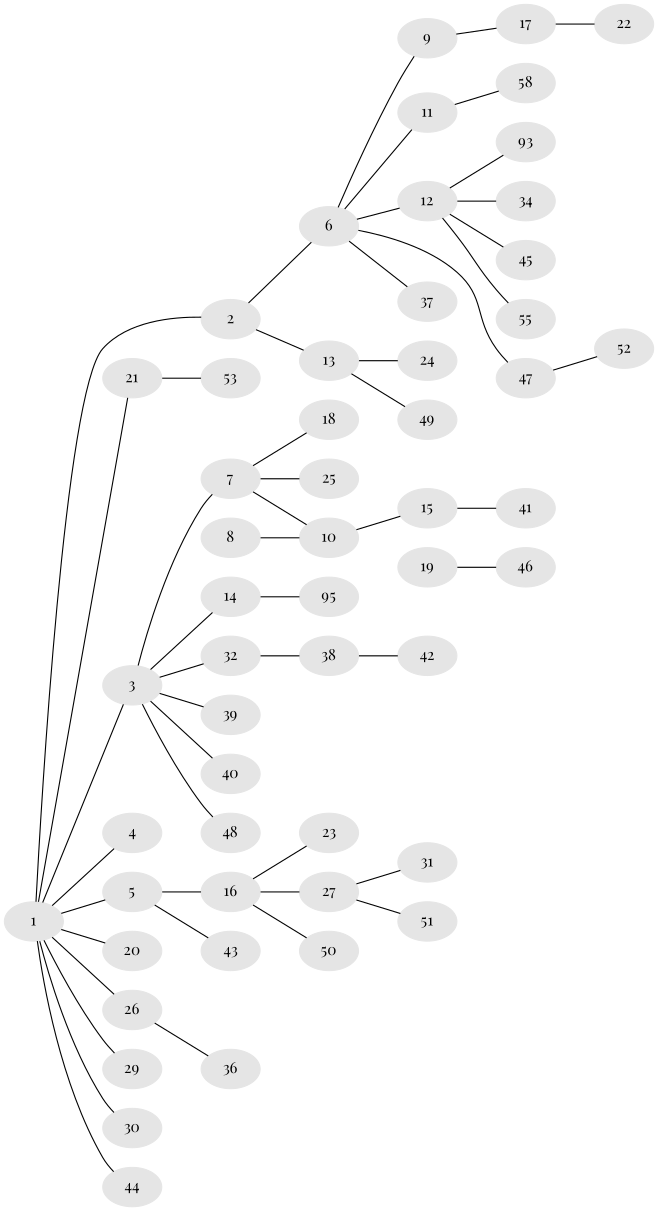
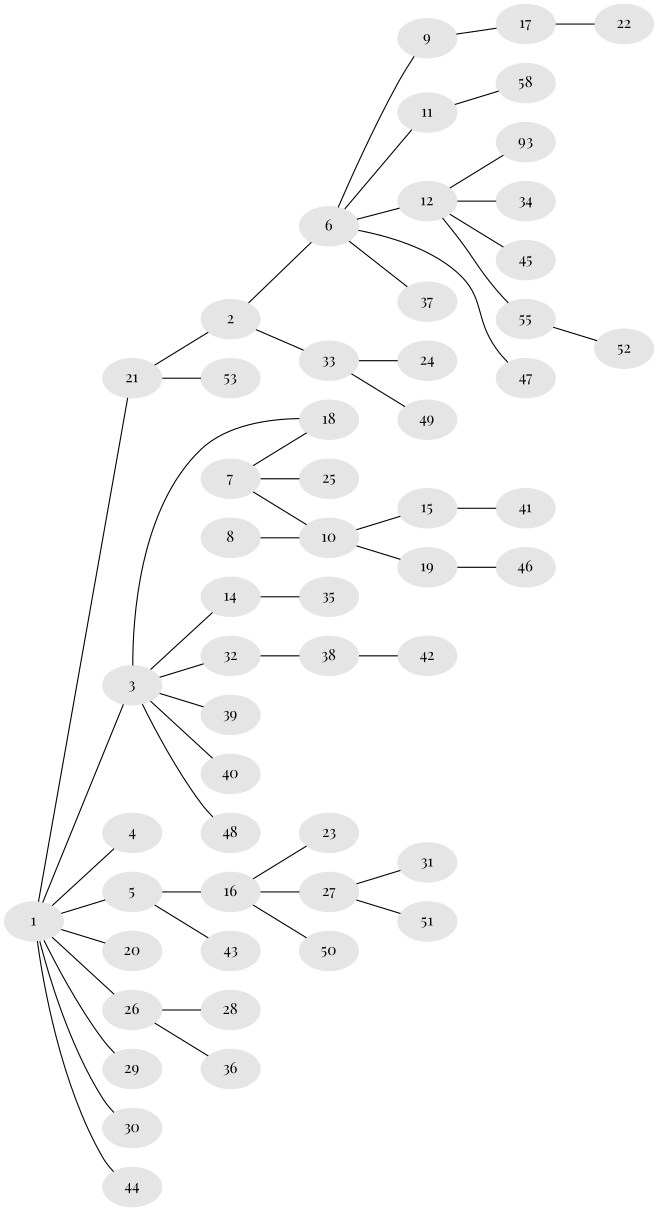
  graph {
    fontname="Playfair Display"
    rankdir=LR
    node [color=gray90 fontname="Playfair Display" style=filled]
    edge [fontname="Playfair Display"]
    1
    2
    3
    4
    5
    20
    21
    26
    29
    30
    44
    6
-   13
+   13 [label=33]
    7
    14
    32
    39
    40
    48
    16
    43
    53
+   28
    36
    9
    11
    12
    37
    47
    24
    49
    18
    25
    10
-   35 [label=95]
+   35
    38
    23
    27
    50
    17
    n41 [label=58]
    n42 [label=93]
    34
    45
    55
    52
    8
    15
    19
    22
    41
    46
    31
    51
    42
-   1 -- 2
+   21 -- 2
    1 -- 3
    1 -- 4
    1 -- 5
    1 -- 20
    1 -- 21
    1 -- 26
    1 -- 29
    1 -- 30
    1 -- 44
    2 -- 6
    2 -- 13
-   3 -- 7
+   3 -- 18
    3 -- 14
    3 -- 32
    3 -- 39
    3 -- 40
    3 -- 48
    5 -- 16
    5 -- 43
    21 -- 53
+   26 -- 28
    26 -- 36
    6 -- 9
    6 -- 11
    6 -- 12
    6 -- 37
    6 -- 47
    13 -- 24
    13 -- 49
    7 -- 18
    7 -- 25
    7 -- 10
    14 -- 35
    32 -- 38
    16 -- 23
    16 -- 27
    16 -- 50
    9 -- 17
    11 -- n41
    12 -- n42
    12 -- 34
    12 -- 45
    12 -- 55
-   47 -- 52
+   55 -- 52
    10 -- 15
+   10 -- 19
    38 -- 42
    27 -- 31
    27 -- 51
    17 -- 22
    8 -- 10
    15 -- 41
    19 -- 46
  }
